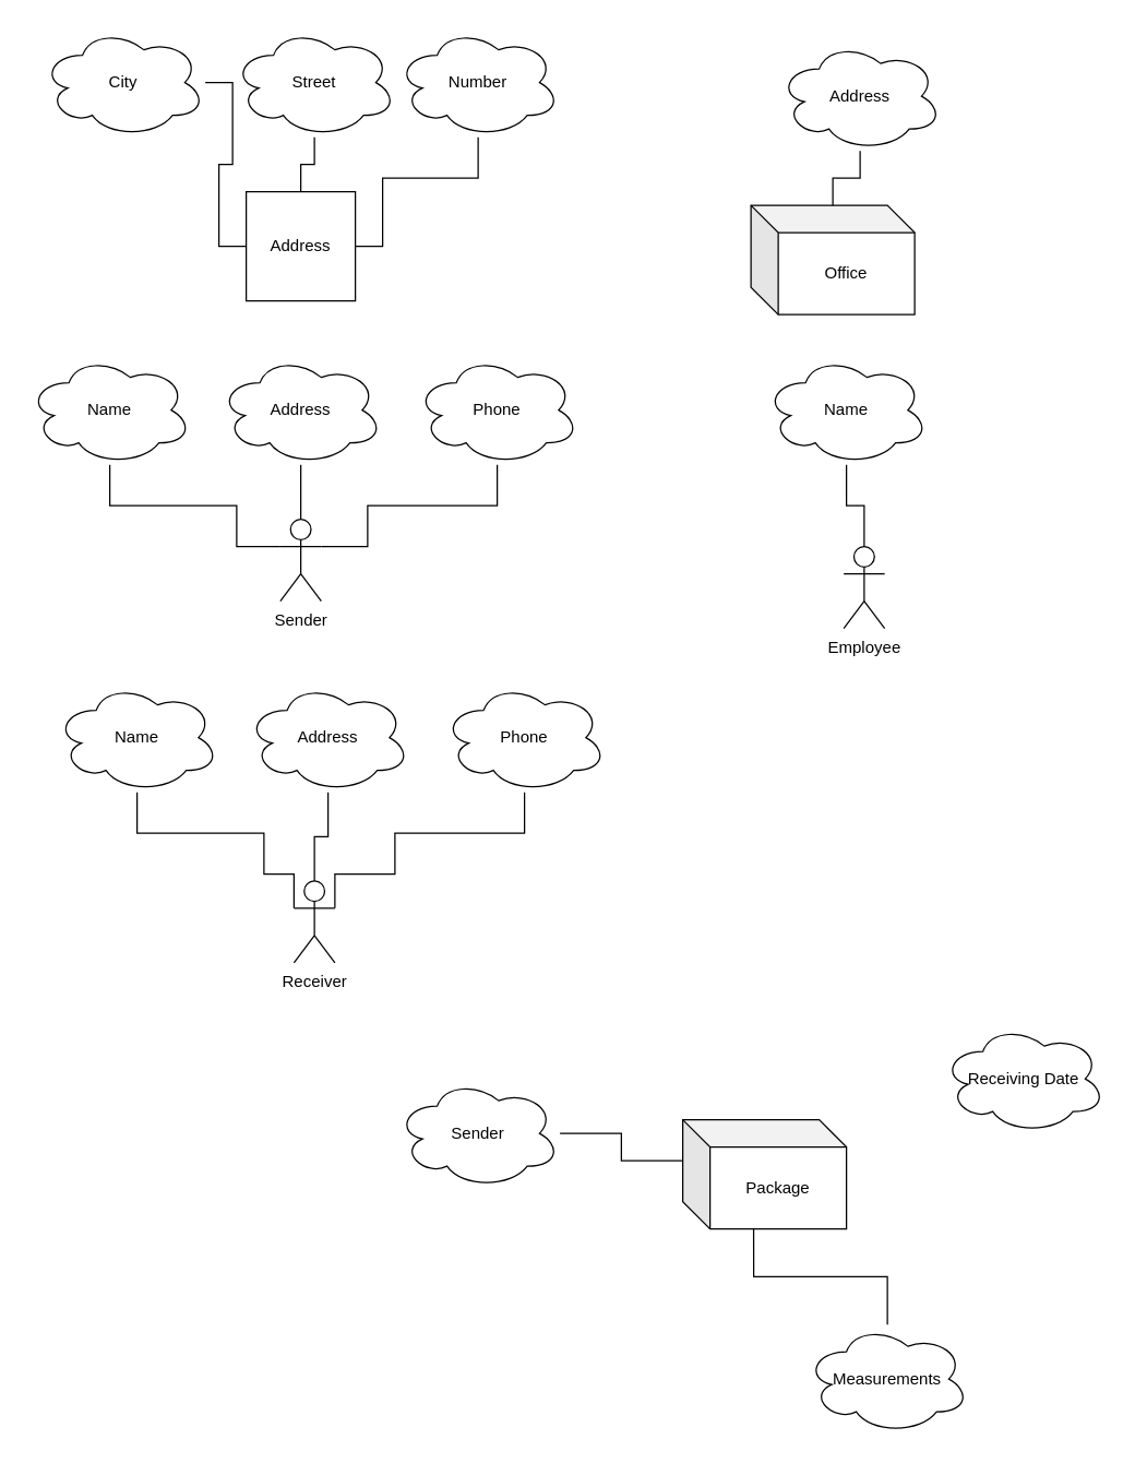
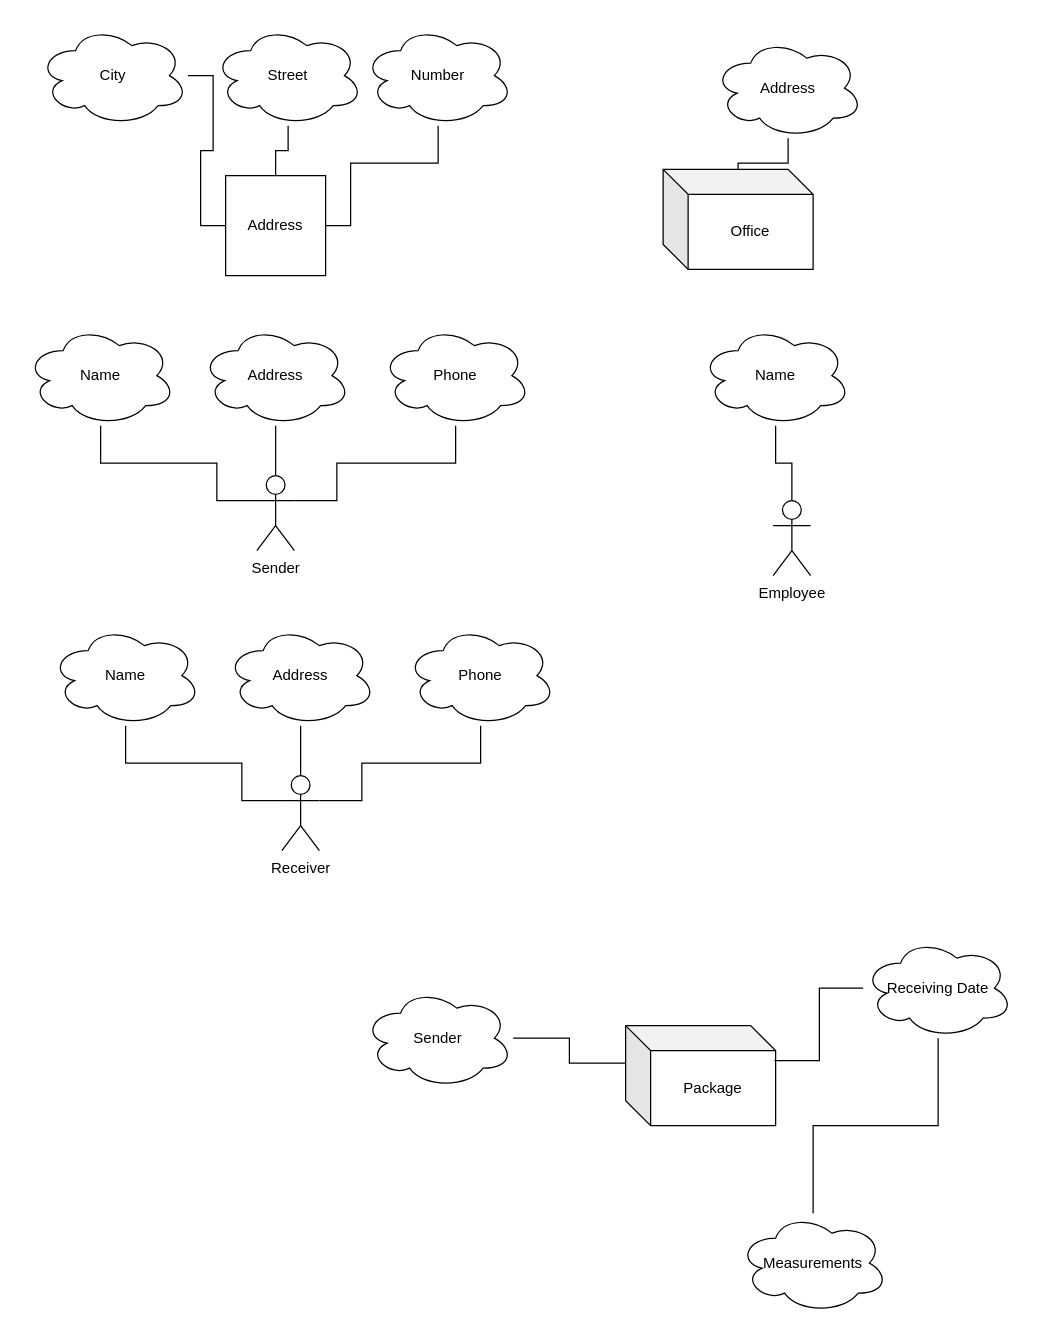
  <mxCell id="0" />
  <mxCell id="1" parent="0" />
  <mxCell id="2" value="Sender" style="shape=umlActor;verticalLabelPosition=bottom;verticalAlign=top;html=1;outlineConnect=0;" vertex="1" parent="1"><mxGeometry x="205" y="380" width="30" height="60" as="geometry" /></mxCell>
  <mxCell id="3" value="Package" style="shape=cube;whiteSpace=wrap;html=1;boundedLbl=1;backgroundOutline=1;darkOpacity=0.05;darkOpacity2=0.1;" vertex="1" parent="1"><mxGeometry x="500" y="820" width="120" height="80" as="geometry" /></mxCell>
- <mxCell id="4" value="Office" style="shape=cube;whiteSpace=wrap;html=1;boundedLbl=1;backgroundOutline=1;darkOpacity=0.05;darkOpacity2=0.1;" vertex="1" parent="1"><mxGeometry x="550" y="150" width="120" height="80" as="geometry" /></mxCell>
+ <mxCell id="4" value="Office" style="shape=cube;whiteSpace=wrap;html=1;boundedLbl=1;backgroundOutline=1;darkOpacity=0.05;darkOpacity2=0.1;" vertex="1" parent="1"><mxGeometry x="530" y="135" width="120" height="80" as="geometry" /></mxCell>
  <mxCell id="5" value="Address" style="whiteSpace=wrap;html=1;aspect=fixed;" vertex="1" parent="1"><mxGeometry x="180" y="140" width="80" height="80" as="geometry" /></mxCell>
  <mxCell id="6" style="edgeStyle=orthogonalEdgeStyle;rounded=0;orthogonalLoop=1;jettySize=auto;html=1;entryX=0;entryY=0.5;entryDx=0;entryDy=0;endArrow=none;endFill=0;" edge="1" parent="1" source="7" target="5"><mxGeometry relative="1" as="geometry" /></mxCell>
  <mxCell id="7" value="City" style="ellipse;shape=cloud;whiteSpace=wrap;html=1;" vertex="1" parent="1"><mxGeometry x="30" width="120" height="80" as="geometry" y="20" /></mxCell>
  <mxCell id="8" style="edgeStyle=orthogonalEdgeStyle;rounded=0;orthogonalLoop=1;jettySize=auto;html=1;entryX=0.5;entryY=0;entryDx=0;entryDy=0;endArrow=none;endFill=0;" edge="1" parent="1" source="9" target="5"><mxGeometry relative="1" as="geometry" /></mxCell>
  <mxCell id="9" value="Street" style="ellipse;shape=cloud;whiteSpace=wrap;html=1;" vertex="1" parent="1"><mxGeometry x="170" width="120" height="80" as="geometry" y="20" /></mxCell>
  <mxCell id="10" style="edgeStyle=orthogonalEdgeStyle;rounded=0;orthogonalLoop=1;jettySize=auto;html=1;entryX=1;entryY=0.5;entryDx=0;entryDy=0;endArrow=none;endFill=0;" edge="1" parent="1" source="11" target="5"><mxGeometry relative="1" as="geometry"><Array as="points"><mxPoint x="350" y="130" /><mxPoint x="280" y="130" /><mxPoint x="280" y="180" /></Array></mxGeometry></mxCell>
  <mxCell id="11" value="Number" style="ellipse;shape=cloud;whiteSpace=wrap;html=1;" vertex="1" parent="1"><mxGeometry x="290" width="120" height="80" as="geometry" y="20" /></mxCell>
  <mxCell id="12" style="edgeStyle=orthogonalEdgeStyle;rounded=0;orthogonalLoop=1;jettySize=auto;html=1;endArrow=none;endFill=0;" edge="1" parent="1" source="13" target="4"><mxGeometry relative="1" as="geometry" /></mxCell>
  <mxCell id="13" value="Address" style="ellipse;shape=cloud;whiteSpace=wrap;html=1;" vertex="1" parent="1"><mxGeometry x="570" y="30" width="120" height="80" as="geometry" /></mxCell>
  <mxCell id="14" style="edgeStyle=orthogonalEdgeStyle;rounded=0;orthogonalLoop=1;jettySize=auto;html=1;entryX=0;entryY=0.333;entryDx=0;entryDy=0;entryPerimeter=0;endArrow=none;endFill=0;" edge="1" parent="1" source="15" target="2"><mxGeometry relative="1" as="geometry"><Array as="points"><mxPoint x="80" y="370" /><mxPoint x="173" y="370" /><mxPoint x="173" y="400" /></Array></mxGeometry></mxCell>
  <mxCell id="15" value="Name" style="ellipse;shape=cloud;whiteSpace=wrap;html=1;" vertex="1" parent="1"><mxGeometry x="20" y="260" width="120" height="80" as="geometry" /></mxCell>
  <mxCell id="16" style="edgeStyle=orthogonalEdgeStyle;rounded=0;orthogonalLoop=1;jettySize=auto;html=1;entryX=0.5;entryY=0;entryDx=0;entryDy=0;entryPerimeter=0;endArrow=none;endFill=0;" edge="1" parent="1" source="17" target="2"><mxGeometry relative="1" as="geometry" /></mxCell>
  <mxCell id="17" value="Address" style="ellipse;shape=cloud;whiteSpace=wrap;html=1;" vertex="1" parent="1"><mxGeometry x="160" y="260" width="120" height="80" as="geometry" /></mxCell>
  <mxCell id="18" style="edgeStyle=orthogonalEdgeStyle;rounded=0;orthogonalLoop=1;jettySize=auto;html=1;entryX=1;entryY=0.333;entryDx=0;entryDy=0;entryPerimeter=0;endArrow=none;endFill=0;" edge="1" parent="1" source="19" target="2"><mxGeometry relative="1" as="geometry"><Array as="points"><mxPoint x="364" y="370" /><mxPoint x="269" y="370" /><mxPoint x="269" y="400" /></Array></mxGeometry></mxCell>
  <mxCell id="19" value="Phone" style="ellipse;shape=cloud;whiteSpace=wrap;html=1;" vertex="1" parent="1"><mxGeometry x="304" y="260" width="120" height="80" as="geometry" /></mxCell>
- <mxCell id="20" value="Receiver" style="shape=umlActor;verticalLabelPosition=bottom;verticalAlign=top;html=1;outlineConnect=0;" vertex="1" parent="1"><mxGeometry x="215" y="645" width="30" height="60" as="geometry" /></mxCell>
+ <mxCell id="20" value="Receiver" style="shape=umlActor;verticalLabelPosition=bottom;verticalAlign=top;html=1;outlineConnect=0;" vertex="1" parent="1"><mxGeometry x="225" y="620" width="30" height="60" as="geometry" /></mxCell>
  <mxCell id="21" style="edgeStyle=orthogonalEdgeStyle;rounded=0;orthogonalLoop=1;jettySize=auto;html=1;entryX=0;entryY=0.333;entryDx=0;entryDy=0;entryPerimeter=0;endArrow=none;endFill=0;" edge="1" parent="1" source="22" target="20"><mxGeometry relative="1" as="geometry"><Array as="points"><mxPoint x="100" y="610" /><mxPoint x="193" y="610" /><mxPoint x="193" y="640" /></Array></mxGeometry></mxCell>
  <mxCell id="22" value="Name" style="ellipse;shape=cloud;whiteSpace=wrap;html=1;" vertex="1" parent="1"><mxGeometry x="40" y="500" width="120" height="80" as="geometry" /></mxCell>
  <mxCell id="23" style="edgeStyle=orthogonalEdgeStyle;rounded=0;orthogonalLoop=1;jettySize=auto;html=1;entryX=0.5;entryY=0;entryDx=0;entryDy=0;entryPerimeter=0;endArrow=none;endFill=0;" edge="1" parent="1" source="24" target="20"><mxGeometry relative="1" as="geometry" /></mxCell>
  <mxCell id="24" value="Address" style="ellipse;shape=cloud;whiteSpace=wrap;html=1;" vertex="1" parent="1"><mxGeometry x="180" y="500" width="120" height="80" as="geometry" /></mxCell>
  <mxCell id="25" style="edgeStyle=orthogonalEdgeStyle;rounded=0;orthogonalLoop=1;jettySize=auto;html=1;entryX=1;entryY=0.333;entryDx=0;entryDy=0;entryPerimeter=0;endArrow=none;endFill=0;" edge="1" parent="1" source="26" target="20"><mxGeometry relative="1" as="geometry"><Array as="points"><mxPoint x="384" y="610" /><mxPoint x="289" y="610" /><mxPoint x="289" y="640" /></Array></mxGeometry></mxCell>
  <mxCell id="26" value="Phone" style="ellipse;shape=cloud;whiteSpace=wrap;html=1;" vertex="1" parent="1"><mxGeometry x="324" y="500" width="120" height="80" as="geometry" /></mxCell>
  <mxCell id="27" value="Employee" style="shape=umlActor;verticalLabelPosition=bottom;verticalAlign=top;html=1;outlineConnect=0;" vertex="1" parent="1"><mxGeometry x="618" y="400" width="30" height="60" as="geometry" /></mxCell>
  <mxCell id="28" value="" style="edgeStyle=orthogonalEdgeStyle;rounded=0;orthogonalLoop=1;jettySize=auto;html=1;startArrow=none;startFill=0;endArrow=none;endFill=0;" edge="1" parent="1" source="29" target="27"><mxGeometry relative="1" as="geometry" /></mxCell>
  <mxCell id="29" value="Name" style="ellipse;shape=cloud;whiteSpace=wrap;html=1;" vertex="1" parent="1"><mxGeometry x="560" y="260" width="120" height="80" as="geometry" /></mxCell>
- <mxCell id="30" style="edgeStyle=orthogonalEdgeStyle;rounded=0;orthogonalLoop=1;jettySize=auto;html=1;entryX=0.433;entryY=1;entryDx=0;entryDy=0;entryPerimeter=0;endArrow=none;endFill=0;" edge="1" parent="1" source="31" target="3"><mxGeometry relative="1" as="geometry" /></mxCell>
+ <mxCell id="30" style="edgeStyle=orthogonalEdgeStyle;rounded=0;orthogonalLoop=1;jettySize=auto;html=1;endArrow=none;endFill=0;" edge="1" parent="1" source="31" target="35"><mxGeometry relative="1" as="geometry" /></mxCell>
  <mxCell id="31" value="Measurements" style="ellipse;shape=cloud;whiteSpace=wrap;html=1;" vertex="1" parent="1"><mxGeometry x="590" y="970" width="120" height="80" as="geometry" /></mxCell>
  <mxCell id="32" style="edgeStyle=orthogonalEdgeStyle;rounded=0;orthogonalLoop=1;jettySize=auto;html=1;entryX=0;entryY=0;entryDx=0;entryDy=30;entryPerimeter=0;endArrow=none;endFill=0;" edge="1" parent="1" source="33" target="3"><mxGeometry relative="1" as="geometry" /></mxCell>
  <mxCell id="33" value="Sender" style="ellipse;shape=cloud;whiteSpace=wrap;html=1;" vertex="1" parent="1"><mxGeometry x="290" y="790" width="120" height="80" as="geometry" /></mxCell>
+ <mxCell id="34" style="edgeStyle=orthogonalEdgeStyle;rounded=0;orthogonalLoop=1;jettySize=auto;html=1;entryX=0.992;entryY=0.35;entryDx=0;entryDy=0;entryPerimeter=0;endArrow=none;endFill=0;" edge="1" parent="1" source="35" target="3"><mxGeometry relative="1" as="geometry" /></mxCell>
  <mxCell id="35" value="Receiving Date" style="ellipse;shape=cloud;whiteSpace=wrap;html=1;" vertex="1" parent="1"><mxGeometry x="690" y="750" width="120" height="80" as="geometry" /></mxCell>
